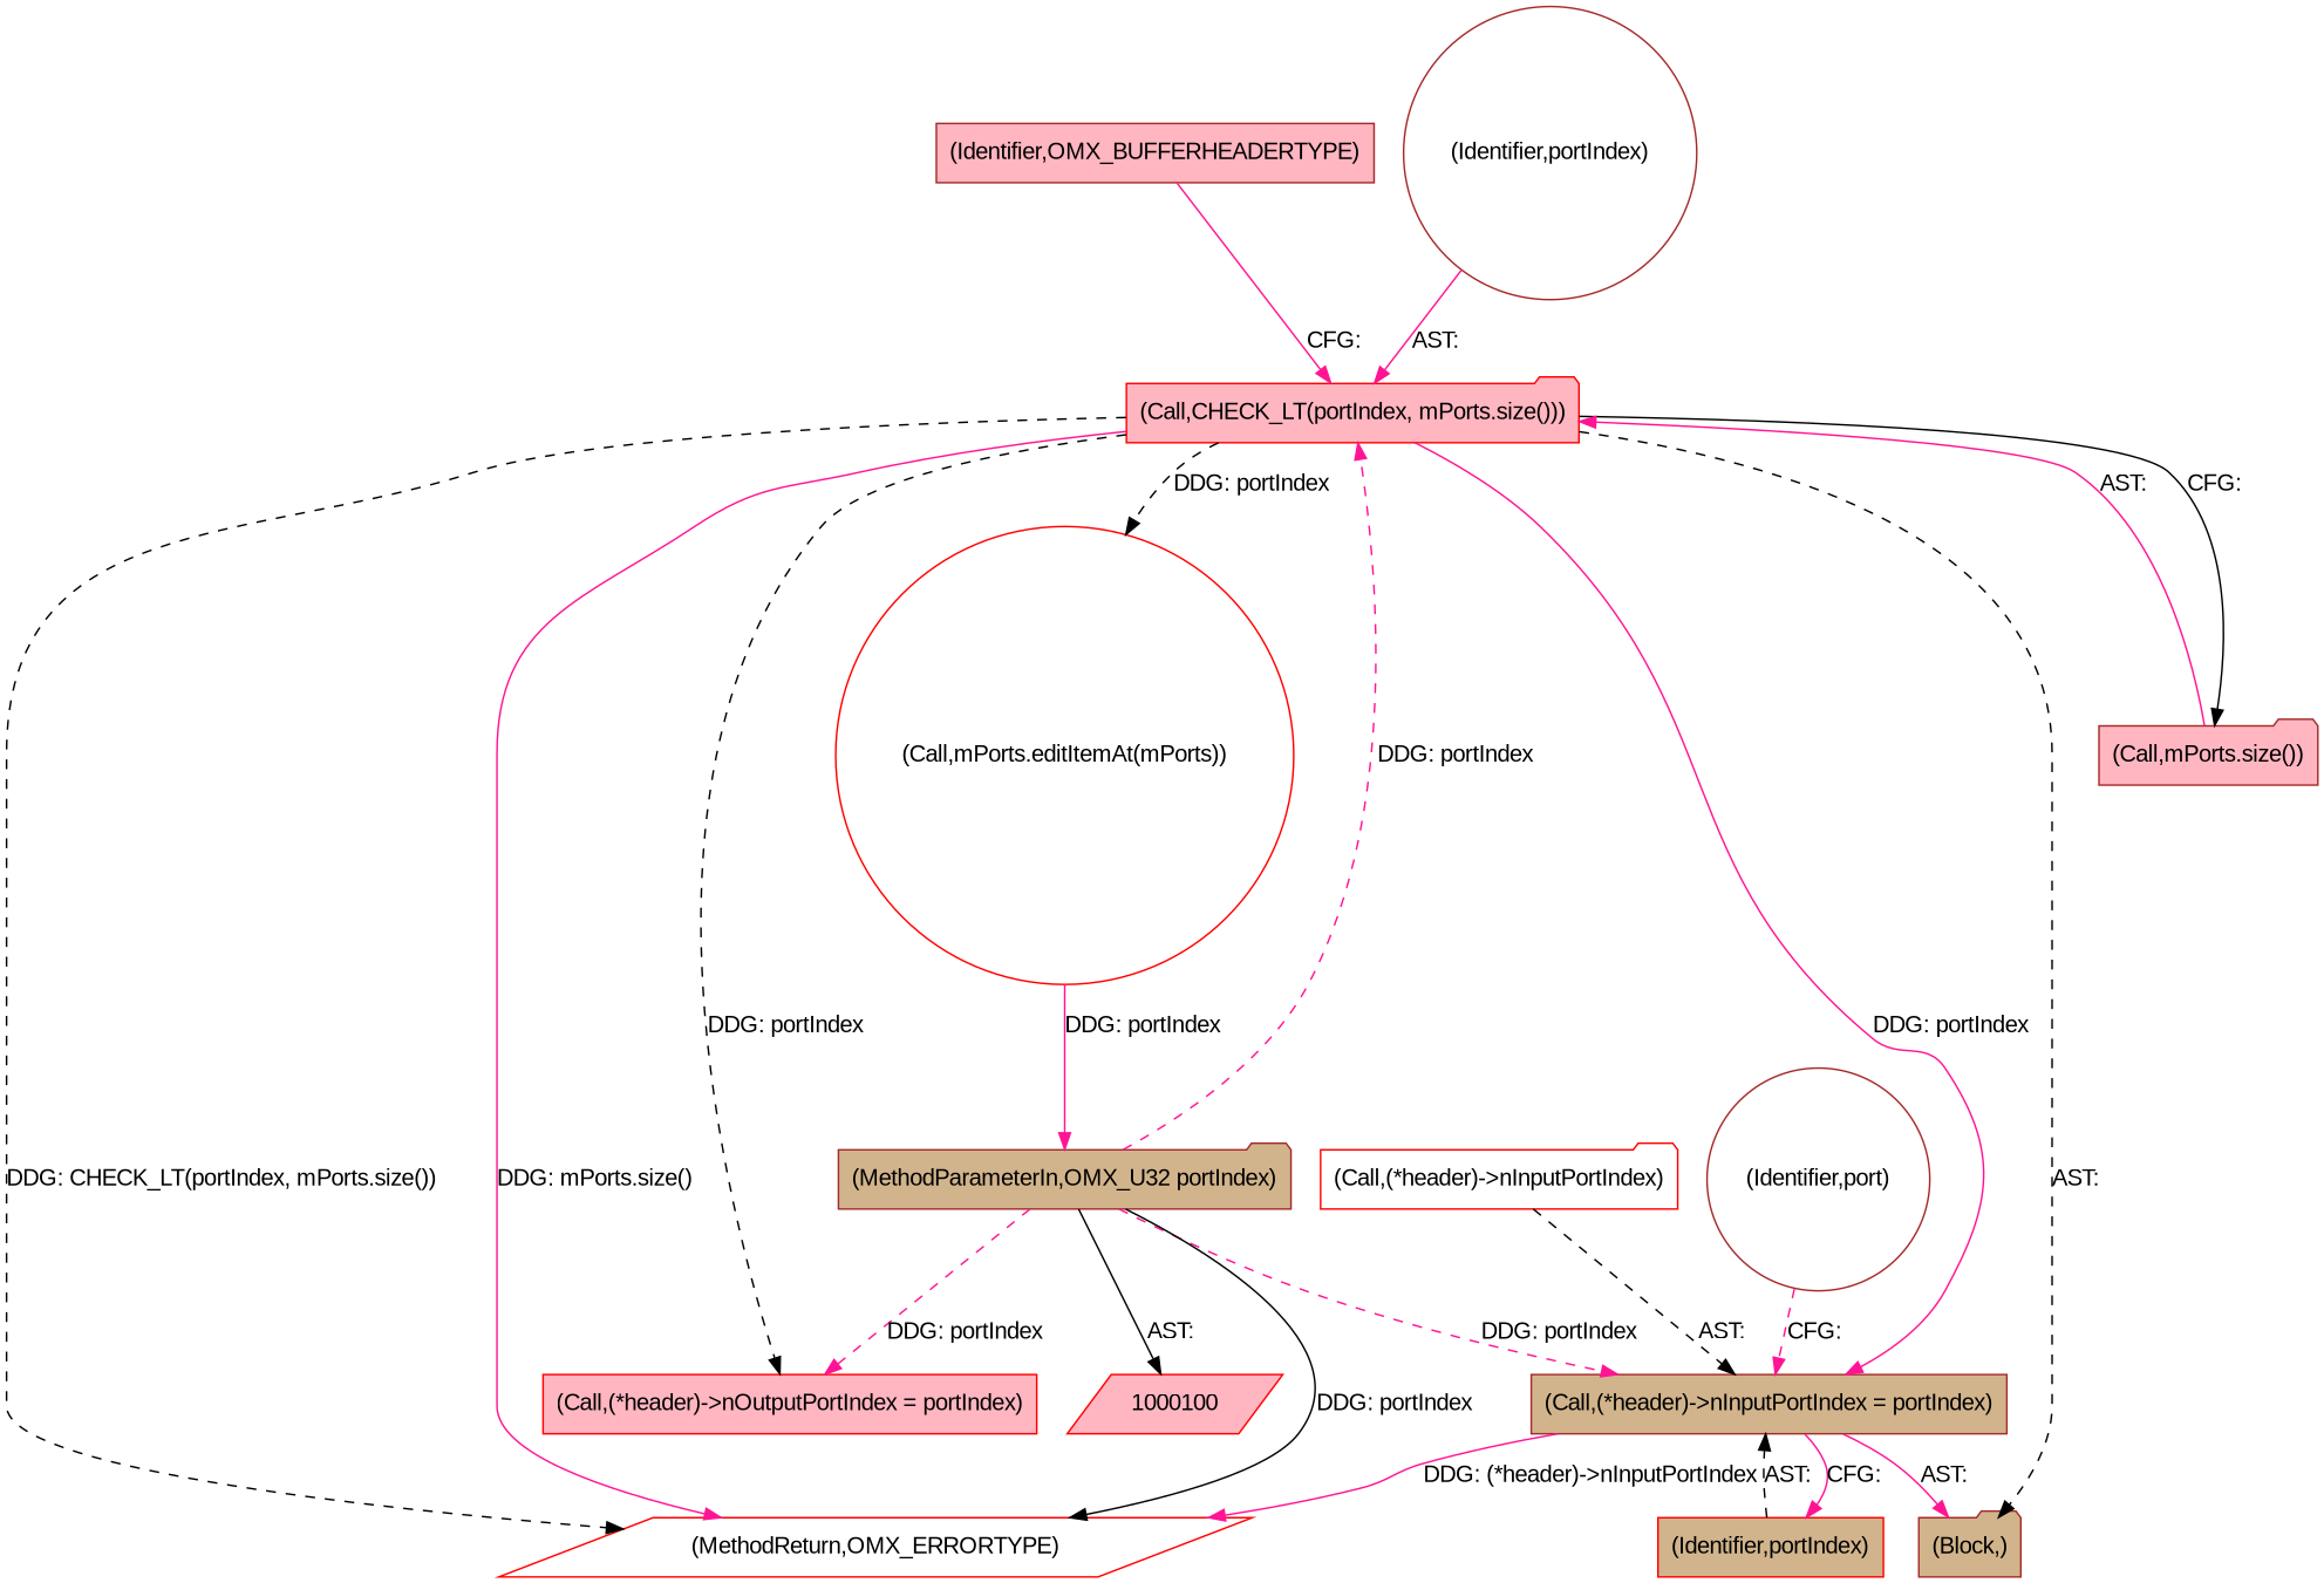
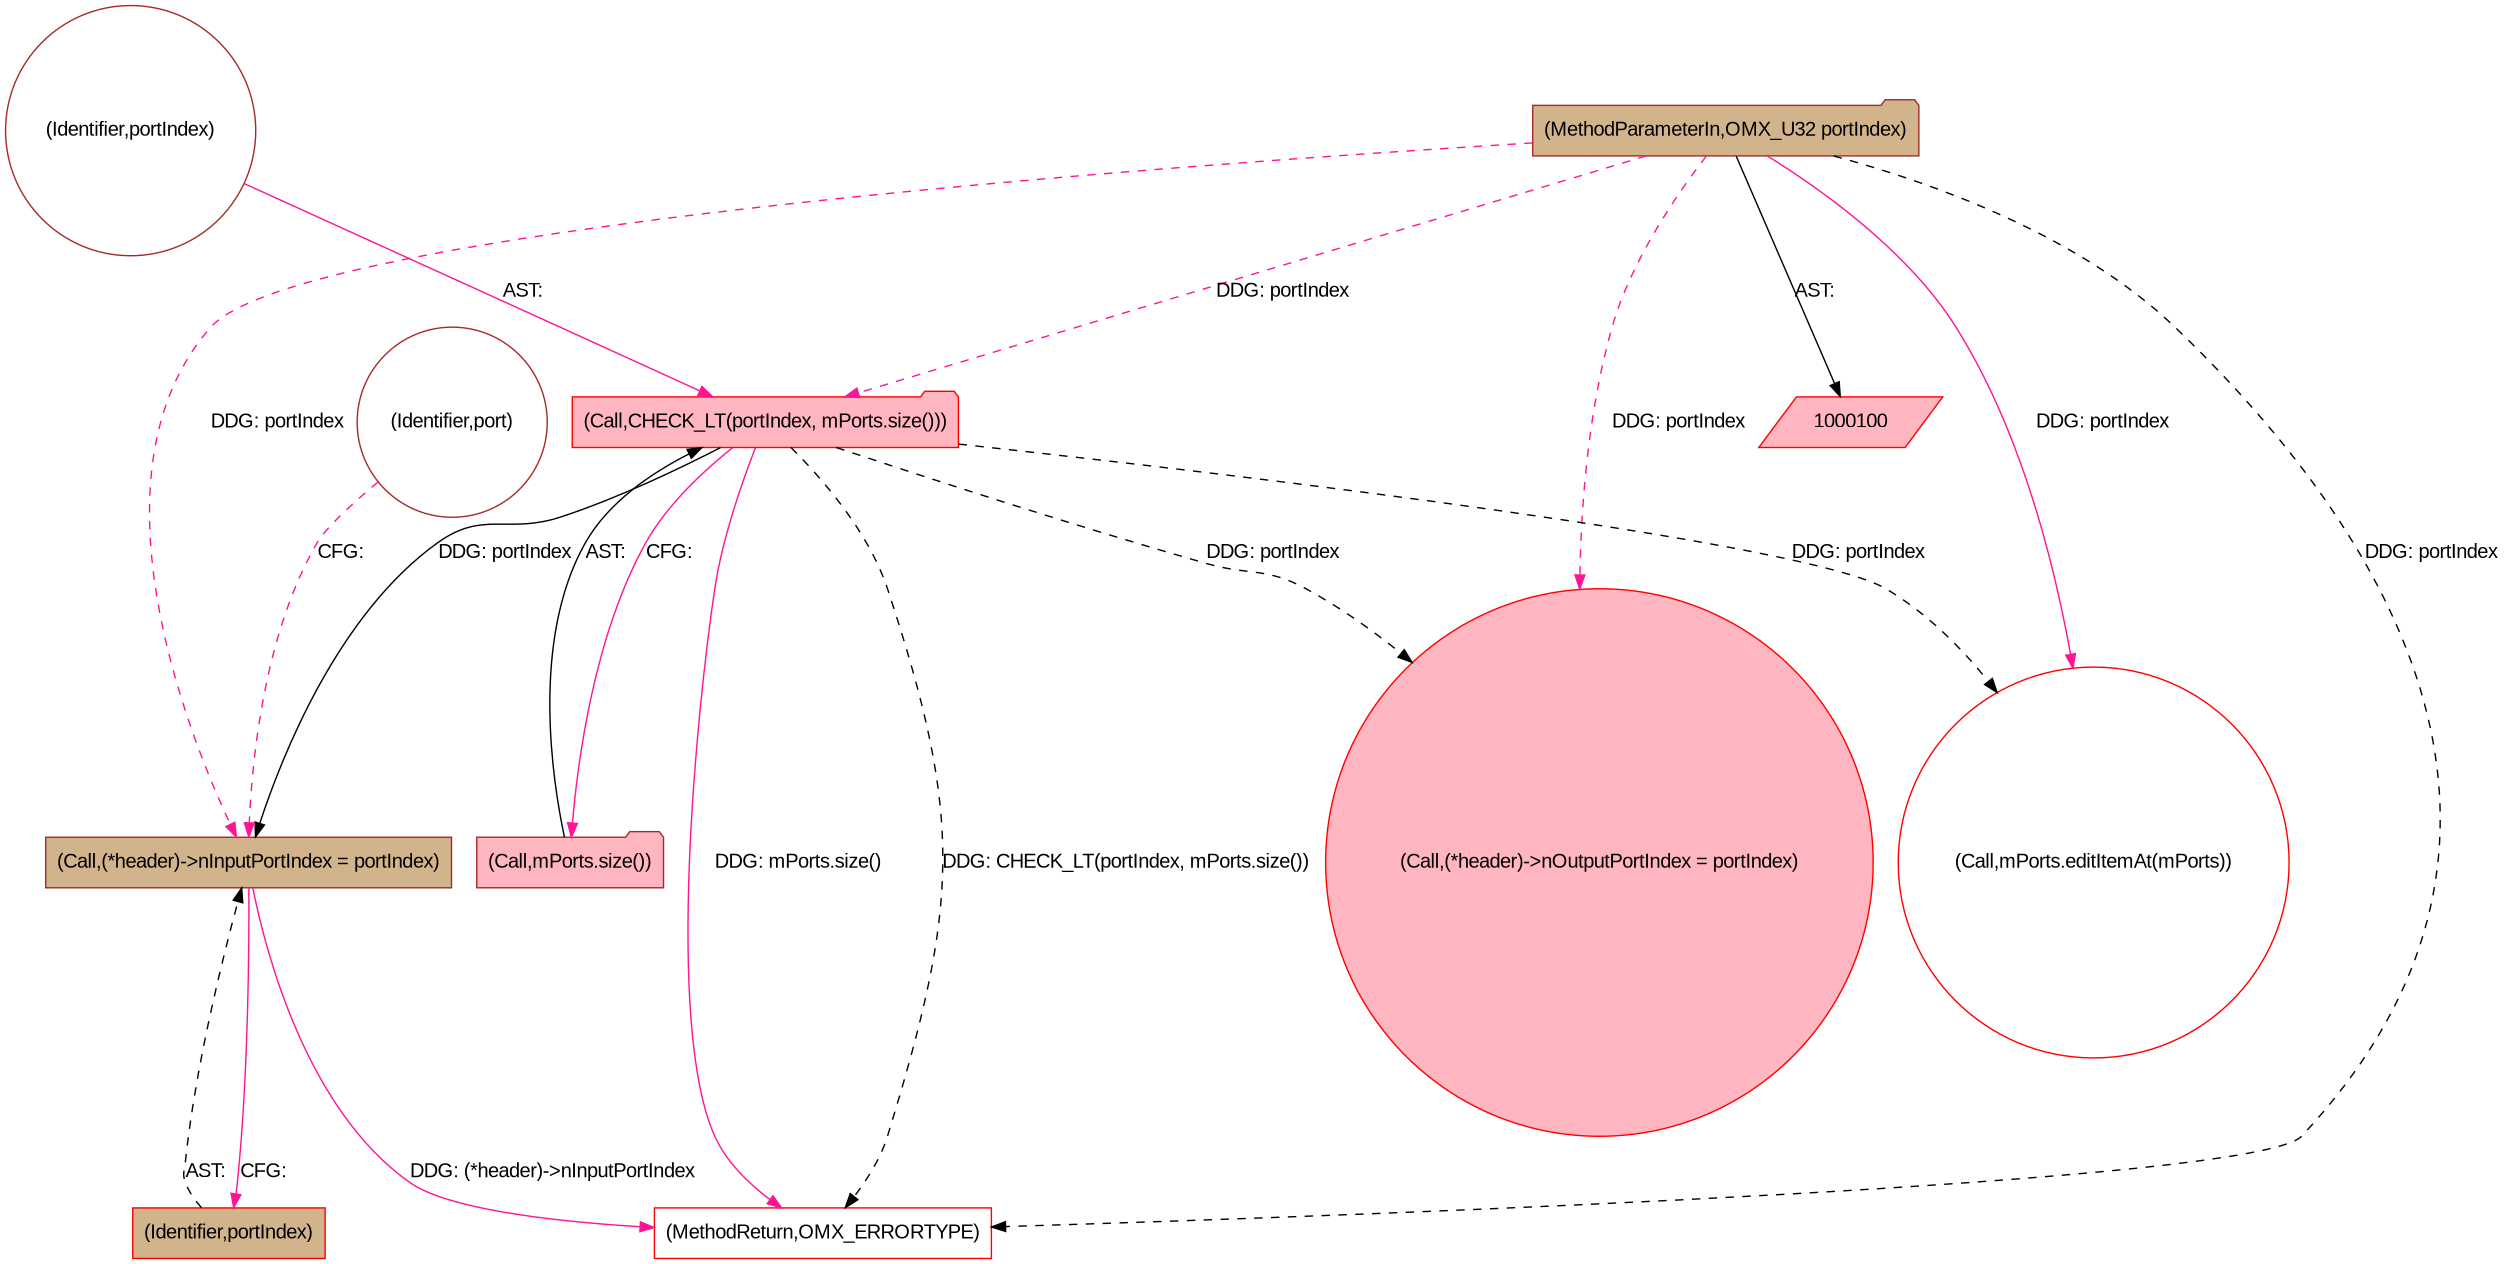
  digraph {
    fontname="Liberation Sans"
    node [color=brown fillcolor=white fontname="Liberation Sans" shape=folder style=filled]
    edge [color=deeppink fontname="Liberation Sans" style=solid]
    n1 [fillcolor=tan label="(Call,(*header)->nInputPortIndex = portIndex)" shape=box]
-   n2 [fillcolor=tan label="(Block,)"]
    n3 [color=red fillcolor=tan label="(Identifier,portIndex)" shape=box]
-   n4 [color=red label="(MethodReturn,OMX_ERRORTYPE)" shape=parallelogram]
+   n4 [color=red label="(MethodReturn,OMX_ERRORTYPE)" shape=box]
    n5 [fillcolor=tan label="(MethodParameterIn,OMX_U32 portIndex)"]
    n6 [color=red fillcolor=lightpink label="(Call,CHECK_LT(portIndex, mPorts.size()))"]
    n7 [color=red label="(Call,mPorts.editItemAt(mPorts))" shape=circle]
-   n8 [color=red fillcolor=lightpink label="(Call,(*header)->nOutputPortIndex = portIndex)" shape=box]
+   n8 [color=red fillcolor=lightpink label="(Call,(*header)->nOutputPortIndex = portIndex)" shape=circle]
    1000100 [color=red fillcolor=lightpink shape=parallelogram]
    n10 [fillcolor=lightpink label="(Call,mPorts.size())"]
-   n11 [fillcolor=lightpink label="(Identifier,OMX_BUFFERHEADERTYPE)" shape=box]
-   n12 [color=red label="(Call,(*header)->nInputPortIndex)"]
    n13 [label="(Identifier,port)" shape=circle]
    n14 [label="(Identifier,portIndex)" shape=circle]
-   n1 -> n2 [label="AST: "]
    n1 -> n3 [label="CFG: "]
    n1 -> n4 [label="DDG: (*header)->nInputPortIndex"]
    n3 -> n1 [color=black label="AST: " style=dashed]
    n5 -> n1 [label="DDG: portIndex" style=dashed]
-   n5 -> n4 [color=black label="DDG: portIndex"]
+   n5 -> n4 [color=black label="DDG: portIndex" style=dashed]
    n5 -> n6 [label="DDG: portIndex" style=dashed]
-   n7 -> n5 [label="DDG: portIndex"]
+   n5 -> n7 [label="DDG: portIndex"]
    n5 -> n8 [label="DDG: portIndex" style=dashed]
    n5 -> 1000100 [color=black label="AST: "]
-   n6 -> n1 [label="DDG: portIndex"]
-   n6 -> n2 [color=black label="AST: " style=dashed]
+   n6 -> n1 [color=black label="DDG: portIndex"]
    n6 -> n4 [color=black label="DDG: CHECK_LT(portIndex, mPorts.size())" style=dashed]
    n6 -> n4 [label="DDG: mPorts.size()"]
    n6 -> n7 [color=black label="DDG: portIndex" style=dashed]
    n6 -> n8 [color=black label="DDG: portIndex" style=dashed]
-   n6 -> n10 [color=black label="CFG: "]
-   n10 -> n6 [label="AST: "]
-   n11 -> n6 [label="CFG: "]
-   n12 -> n1 [color=black label="AST: " style=dashed]
+   n6 -> n10 [label="CFG: "]
+   n10 -> n6 [color=black label="AST: "]
    n13 -> n1 [label="CFG: " style=dashed]
    n14 -> n6 [label="AST: "]
  }
